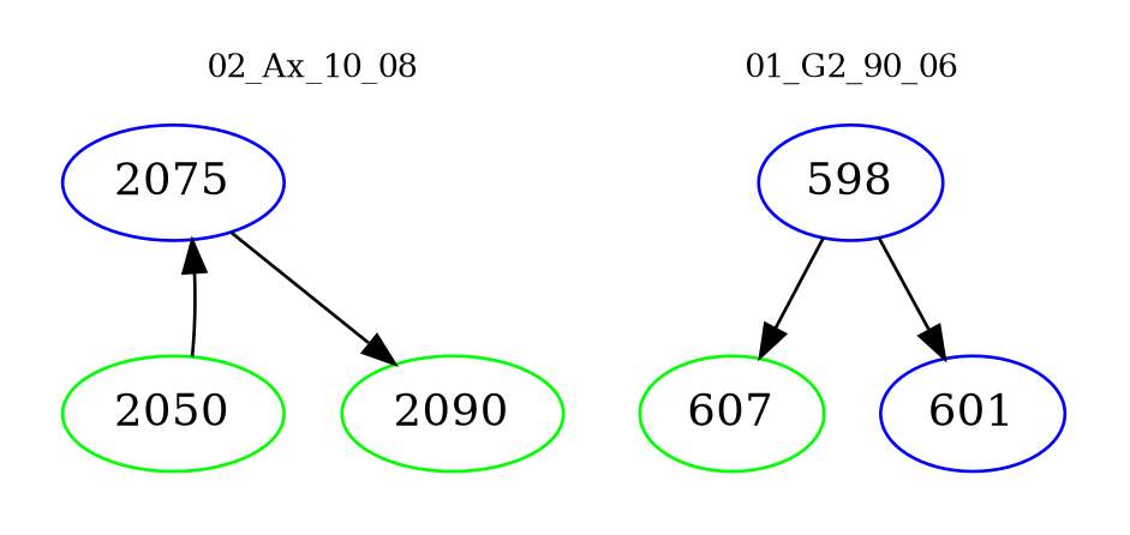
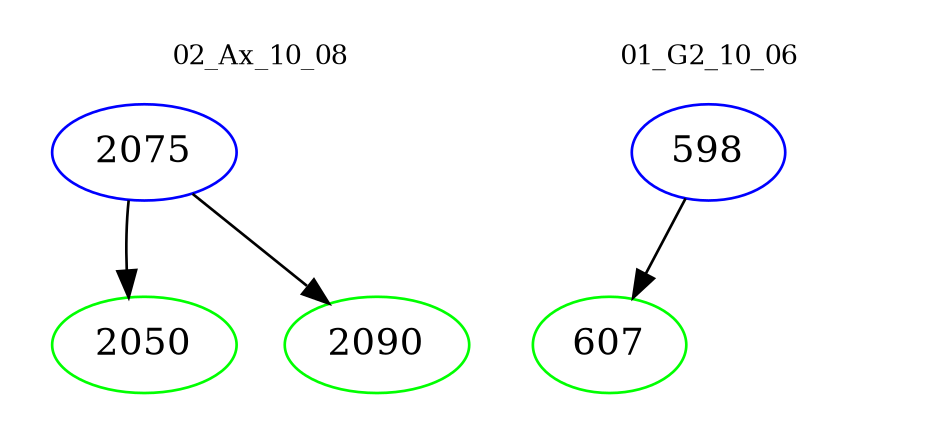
  digraph {
    node [color=blue]
    edge [color=black]
    n1 [label=2075]
    n2 [color=green label=2050]
    n3 [color=green label=2090]
    n4 [label=598]
    n5 [color=green label=607]
-   n6 [label=601]
    subgraph cluster_1 {
      color=white
      fontsize=10
      label="02_Ax_10_08"
      n1
      n2
      n3
    }
    subgraph cluster_2 {
      color=white
      fontsize=10
-     label="01_G2_90_06"
+     label="01_G2_10_06"
      n4
      n5
-     n6
    }
-   n2 -> n1
+   n1 -> n2
    n1 -> n3
    n4 -> n5
-   n4 -> n6
  }
